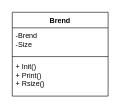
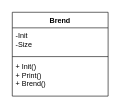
  <mxCell id="0" />
  <mxCell id="1" parent="0" />
  <mxCell id="2" value="Brend" style="swimlane;fontStyle=1;align=center;verticalAlign=top;childLayout=stackLayout;horizontal=1;startSize=26;horizontalStack=0;resizeParent=1;resizeParentMax=0;resizeLast=0;collapsible=1;marginBottom=0;" vertex="1" parent="1"><mxGeometry x="20" y="20" width="160" height="140" as="geometry" /></mxCell>
- <mxCell id="3" value="-Brend&#10;-Size&#10;" style="text;strokeColor=none;fillColor=none;align=left;verticalAlign=top;spacingLeft=4;spacingRight=4;overflow=hidden;rotatable=0;points=[[0,0.5],[1,0.5]];portConstraint=eastwest;" vertex="1" parent="2"><mxGeometry y="26" width="160" height="44" as="geometry" /></mxCell>
+ <mxCell id="3" value="-Init&#10;-Size&#10;" style="text;strokeColor=none;fillColor=none;align=left;verticalAlign=top;spacingLeft=4;spacingRight=4;overflow=hidden;rotatable=0;points=[[0,0.5],[1,0.5]];portConstraint=eastwest;" vertex="1" parent="2"><mxGeometry y="26" width="160" height="44" as="geometry" /></mxCell>
  <mxCell id="4" value="" style="line;strokeWidth=1;fillColor=none;align=left;verticalAlign=middle;spacingTop=-1;spacingLeft=3;spacingRight=3;rotatable=0;labelPosition=right;points=[];portConstraint=eastwest;" vertex="1" parent="2"><mxGeometry y="70" width="160" height="8" as="geometry" /></mxCell>
- <mxCell id="5" value="+ Init()&#10;+ Print()&#10;+ Rsize()" style="text;strokeColor=none;fillColor=none;align=left;verticalAlign=top;spacingLeft=4;spacingRight=4;overflow=hidden;rotatable=0;points=[[0,0.5],[1,0.5]];portConstraint=eastwest;" vertex="1" parent="2"><mxGeometry y="78" width="160" height="62" as="geometry" /></mxCell>
+ <mxCell id="5" value="+ Init()&#10;+ Print()&#10;+ Brend()" style="text;strokeColor=none;fillColor=none;align=left;verticalAlign=top;spacingLeft=4;spacingRight=4;overflow=hidden;rotatable=0;points=[[0,0.5],[1,0.5]];portConstraint=eastwest;" vertex="1" parent="2"><mxGeometry y="78" width="160" height="62" as="geometry" /></mxCell>
